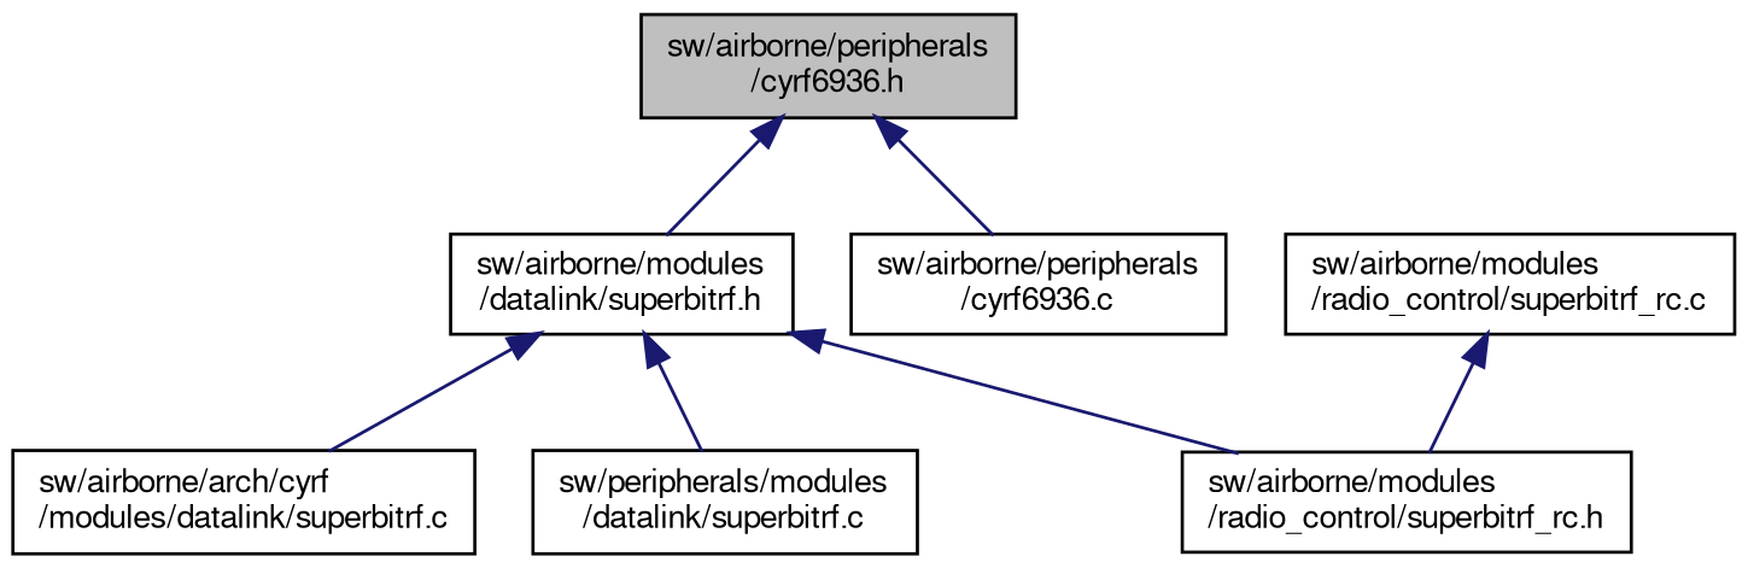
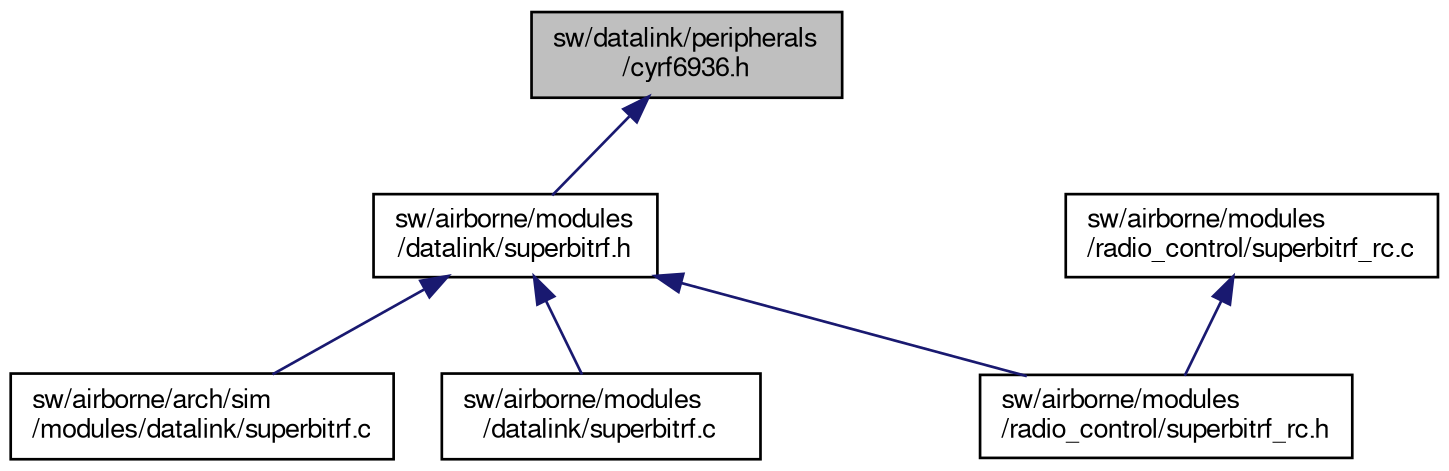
  digraph {
    node [color=black fillcolor=white fontname=FreeSans fontsize=10 shape=record style=filled]
    edge [color=midnightblue dir=back fontname=FreeSans fontsize=10 labelfontname=FreeSans labelfontsize=10 style=solid]
-   n1 [fillcolor=grey75 fontcolor=black height=0.2 label="sw/airborne/peripherals\l/cyrf6936.h" width=0.4]
+   n1 [fillcolor=grey75 fontcolor=black height=0.2 label="sw/datalink/peripherals\l/cyrf6936.h" width=0.4]
    n2 [height=0.2 label="sw/airborne/modules\l/datalink/superbitrf.h" width=0.4]
-   n3 [height=0.2 label="sw/airborne/peripherals\l/cyrf6936.c" width=0.4]
-   n4 [height=0.2 label="sw/airborne/arch/cyrf\l/modules/datalink/superbitrf.c" width=0.4]
-   n5 [height=0.2 label="sw/peripherals/modules\l/datalink/superbitrf.c" width=0.4]
+   n4 [height=0.2 label="sw/airborne/arch/sim\l/modules/datalink/superbitrf.c" width=0.4]
+   n5 [height=0.2 label="sw/airborne/modules\l/datalink/superbitrf.c" width=0.4]
    n6 [height=0.2 label="sw/airborne/modules\l/radio_control/superbitrf_rc.h" width=0.4]
    n7 [height=0.2 label="sw/airborne/modules\l/radio_control/superbitrf_rc.c" width=0.4]
    n1 -> n2
-   n1 -> n3
    n2 -> n4
    n2 -> n5
    n2 -> n6
    n7 -> n6
  }
